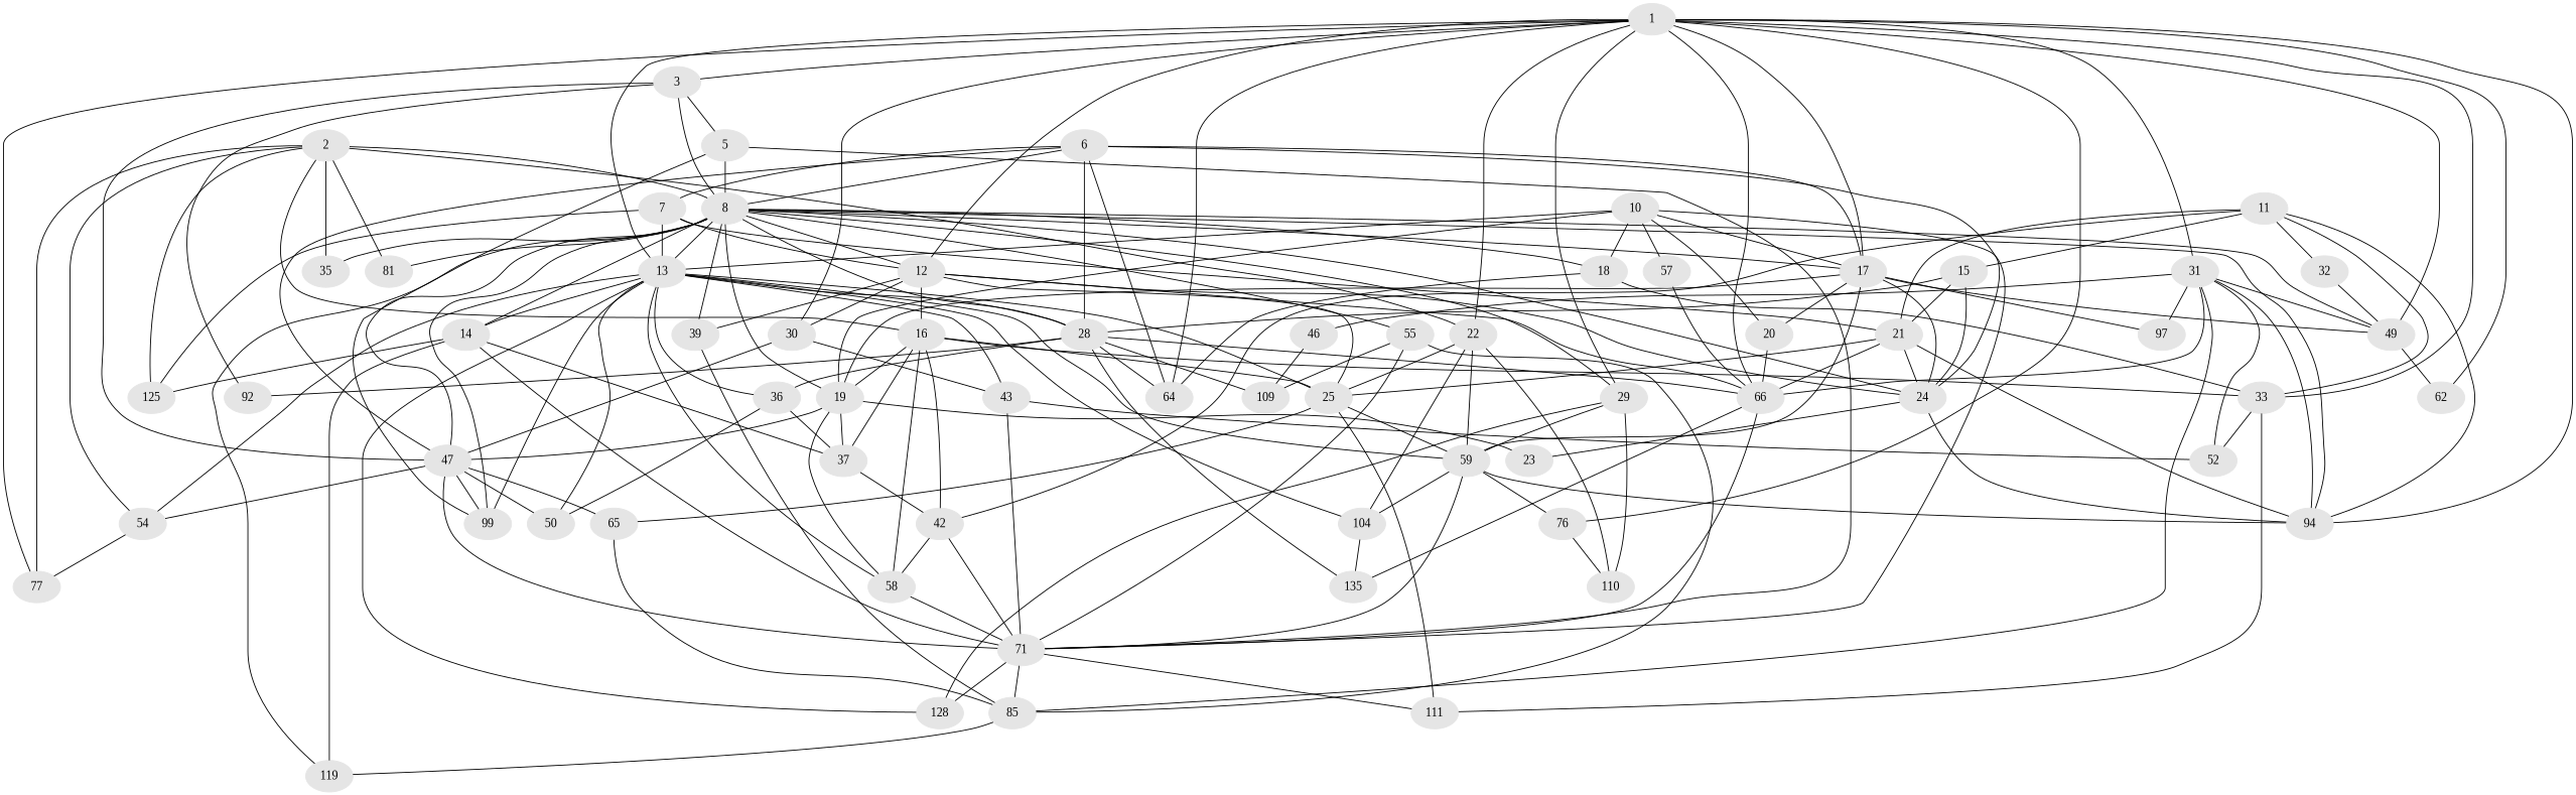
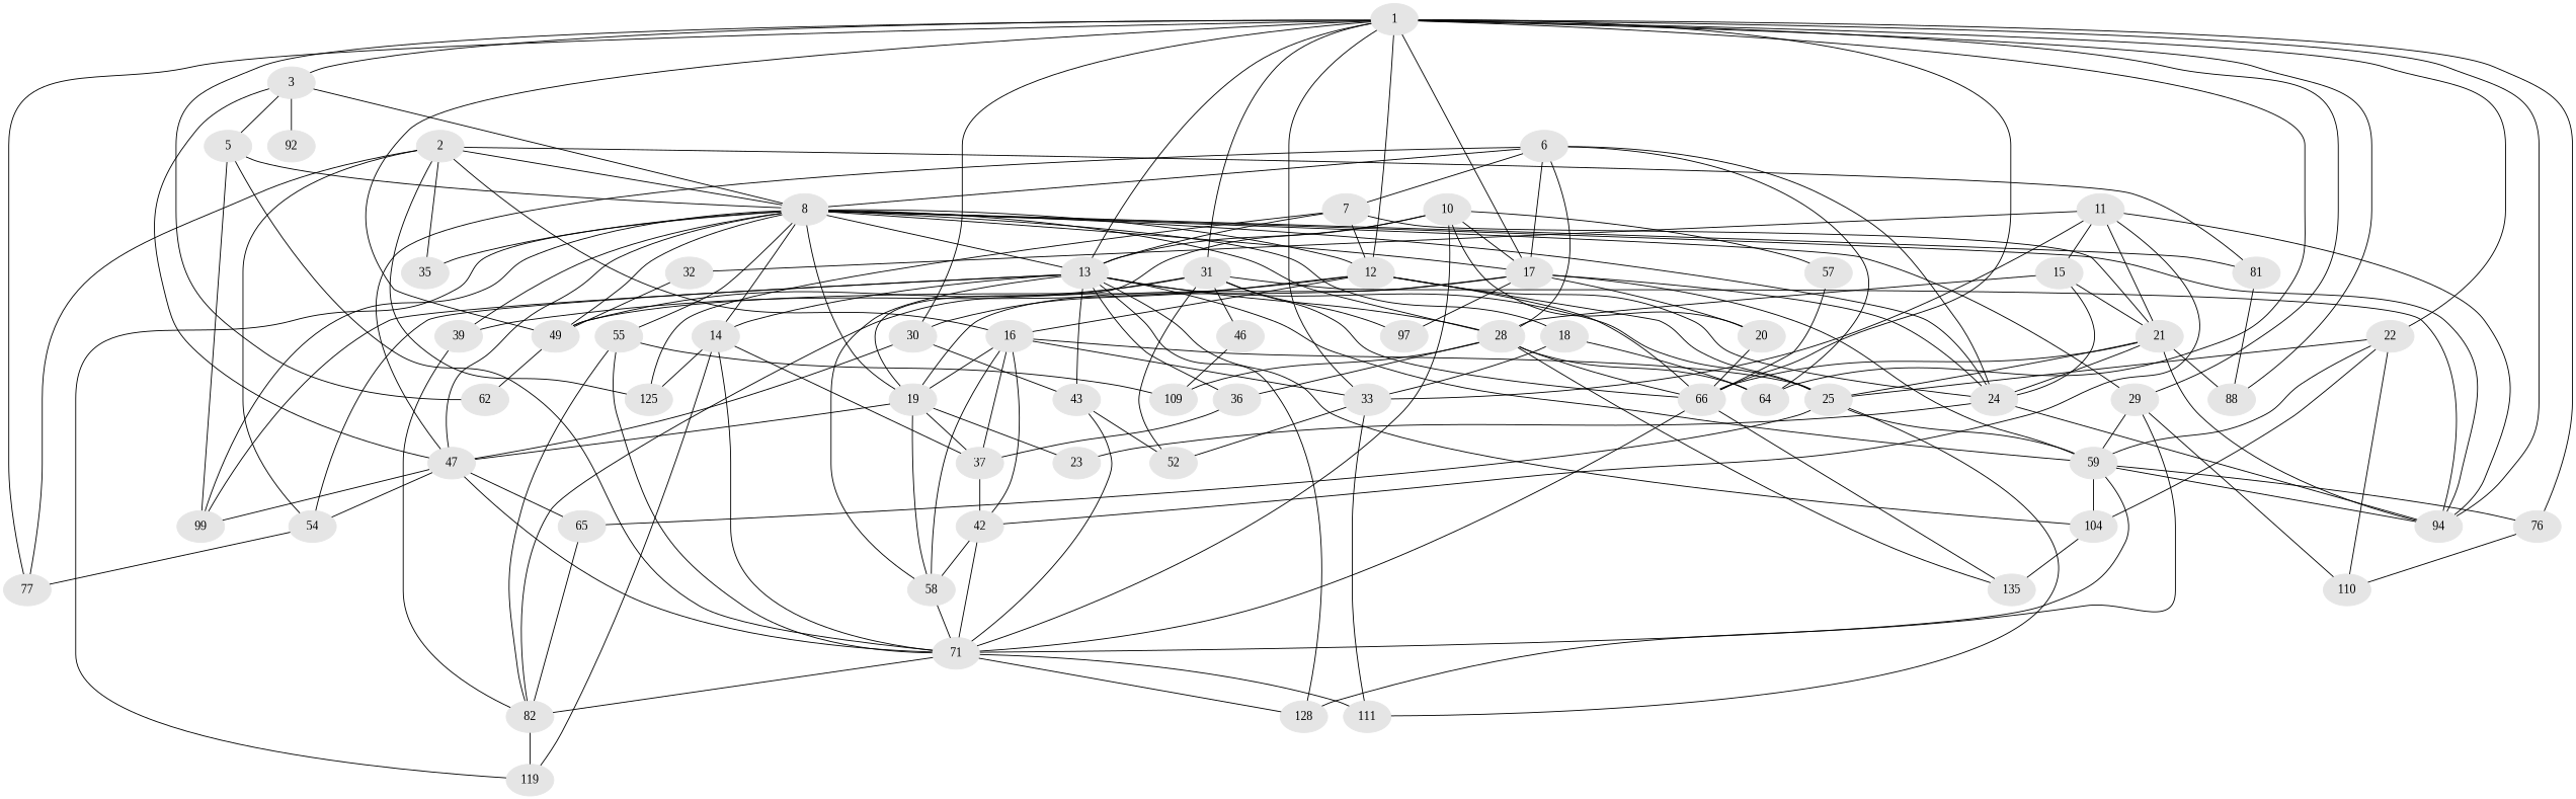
  graph {
    fontname="Liberation Serif"
    node [color=gray90 fontname="Liberation Serif" style=filled]
    edge [fontname="Liberation Serif"]
    1 [super="+93+126+40"]
    3 [super="+4"]
    12 [super="+67+123+124"]
    13 [super="+72+73+98"]
    17 [super="+34"]
    22 [super="+45"]
    29 [super="+112"]
    30
    31
    33
    49
    62
    64
    66 [super="+121"]
    76 [super="+120"]
    77
+   88
    94 [super="+132"]
    8 [super="+48+9+23"]
    5
    47 [super="+96+82"]
    92
    16 [super="+78"]
    24 [super="+63+114"]
    39
    25 [super="+89"]
    54 [super="+106"]
    99
    28 [super="+83"]
    14 [super="+105+87"]
    36
    43 [super="+68"]
-   50
    58
    59 [super="+61+90"]
    104
    128
    19 [super="+116+41"]
    20
    97
    110
    46
    52
-   85 [super="+117"]
+   85 [super="+117" label=82]
    111
    71 [super="+86+118"]
    135
    2 [super="+53+69"]
    35
    81
    125
    18 [super="+131"]
    55 [super="+84"]
    119
    42
    37
    65
    6 [super="+122+60"]
    7 [super="+56"]
    21 [super="+91"]
    n61 [label=23]
    109
    10 [super="+75+130"]
    57
    11 [super="+44"]
    15 [super="+113"]
    32 [super="+38"]
    1 -- 3
    1 -- 12
    1 -- 13
    1 -- 17
    1 -- 22
    1 -- 29
    1 -- 30 [weight=2]
    1 -- 31
    1 -- 33
    1 -- 49
    1 -- 62
    1 -- 64
    1 -- 66
    1 -- 76 [weight=2]
    1 -- 77
+   1 -- 88
    1 -- 94
    3 -- 8
    3 -- 5
    3 -- 47
    3 -- 92
    12 -- 30
    12 -- 66
    12 -- 16 [weight=2]
    12 -- 24
    12 -- 39
    12 -- 25
    13 -- 25
    13 -- 54
    13 -- 99
    13 -- 28
    13 -- 14
    13 -- 36
    13 -- 43
-   13 -- 50
    13 -- 58
    13 -- 59
    13 -- 104
    13 -- 128
    17 -- 49
    17 -- 24
    17 -- 59
    17 -- 19
    17 -- 20
    17 -- 97
    22 -- 25
    22 -- 59
    22 -- 104
    22 -- 110
    29 -- 59
    29 -- 128
    29 -- 110
    30 -- 47
    30 -- 43
    31 -- 49
    31 -- 66
    31 -- 94
    31 -- 97
    31 -- 46
    31 -- 52
    31 -- 85
    33 -- 52
    33 -- 111
    49 -- 62
    66 -- 71
    66 -- 135
    76 -- 110
    8 -- 12
    8 -- 13 [weight=2]
    8 -- 17
    8 -- 29
    8 -- 49
    8 -- 94
    8 -- 47
    8 -- 24
    8 -- 39
    8 -- 99
    8 -- 28
    8 -- 14 [weight=3]
    8 -- 19
    8 -- 35
    8 -- 81 [weight=2]
    8 -- 18
    8 -- 55 [weight=2]
    8 -- 119
    5 -- 8
    5 -- 99
    5 -- 71
    47 -- 54
    47 -- 99
-   47 -- 50
    47 -- 71
    47 -- 65
    16 -- 33
    16 -- 25
    16 -- 58
    16 -- 19
    16 -- 42
    16 -- 37
    24 -- 94
    24 -- n61
    39 -- 85
    25 -- 59
    25 -- 111
    25 -- 65
    54 -- 77
    28 -- 64
    28 -- 66
-   28 -- 92
    28 -- 36
    28 -- 135
    28 -- 109
    14 -- 71 [weight=2]
    14 -- 125
    14 -- 119
    14 -- 37
-   36 -- 50
    36 -- 37
    43 -- 52
    43 -- 71
    58 -- 71
    59 -- 76
    59 -- 94
    59 -- 104
    59 -- 71
    104 -- 135
    19 -- 47
    19 -- 58
    19 -- 37
    19 -- n61
    20 -- 66
    46 -- 109
    85 -- 119
    71 -- 128
    71 -- 85
    71 -- 111
-   2 -- 22 [weight=2]
    2 -- 77
    2 -- 8
    2 -- 16
    2 -- 54
    2 -- 35
    2 -- 81
    2 -- 125
+   81 -- 88
    18 -- 33
    18 -- 64
    55 -- 85
    55 -- 71
    55 -- 109
    42 -- 58
    42 -- 71
    37 -- 42
    65 -- 85
    6 -- 17
    6 -- 64
    6 -- 8
    6 -- 47
    6 -- 24
    6 -- 28
    6 -- 7
    7 -- 12 [weight=2]
    7 -- 13 [weight=2]
    7 -- 125
    7 -- 21
    21 -- 66
+   21 -- 88
    21 -- 94
    21 -- 24
    21 -- 25
    10 -- 13
    10 -- 17
    10 -- 19
    10 -- 20
    10 -- 71
-   10 -- 18 [weight=2]
    10 -- 57
    57 -- 66
    11 -- 33
    11 -- 94
    11 -- 42
    11 -- 21
    11 -- 15
    11 -- 32
    15 -- 24
    15 -- 28
    15 -- 21
    32 -- 49
  }
